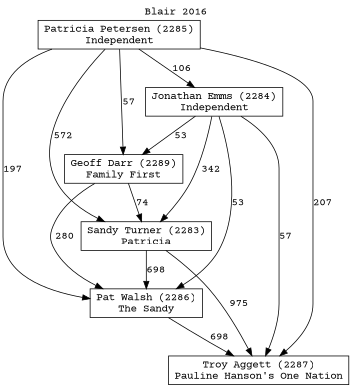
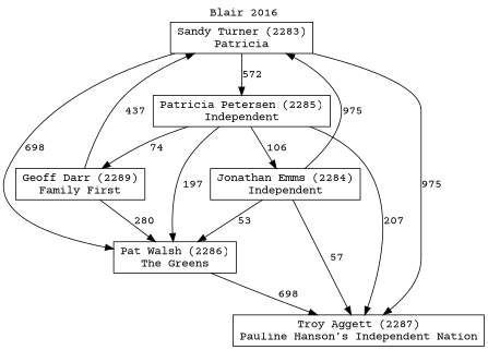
  digraph {
    fontname="Courier Prime"
    label="Blair 2016"
    labelloc=t
    mclimit=10
    node [fontname="Courier Prime" shape=box]
    edge [fontname="Courier Prime"]
-   n1 [label="Troy Aggett (2287)\nPauline Hanson's One Nation"]
-   n2 [label="Pat Walsh (2286)\nThe Sandy"]
+   n1 [label="Troy Aggett (2287)\nPauline Hanson's Independent Nation"]
+   n2 [label="Pat Walsh (2286)\nThe Greens"]
    n3 [label="Sandy Turner (2283)\nPatricia"]
    n4 [label="Geoff Darr (2289)\nFamily First"]
    n5 [label="Patricia Petersen (2285)\nIndependent"]
    n6 [label="Jonathan Emms (2284)\nIndependent"]
    n2 -> n1 [label=698]
    n3 -> n1 [label=975]
    n3 -> n2 [label=698]
    n4 -> n2 [label=280]
-   n4 -> n3 [label=74]
+   n4 -> n3 [label=437]
    n5 -> n1 [label=207]
    n5 -> n2 [label=197]
-   n5 -> n3 [label=572]
-   n5 -> n4 [label=57]
+   n3 -> n5 [label=572]
+   n5 -> n4 [label=74]
    n5 -> n6 [label=106]
    n6 -> n1 [label=57]
    n6 -> n2 [label=53]
-   n6 -> n3 [label=342]
-   n6 -> n4 [label=53]
+   n6 -> n3 [label=975]
  }
